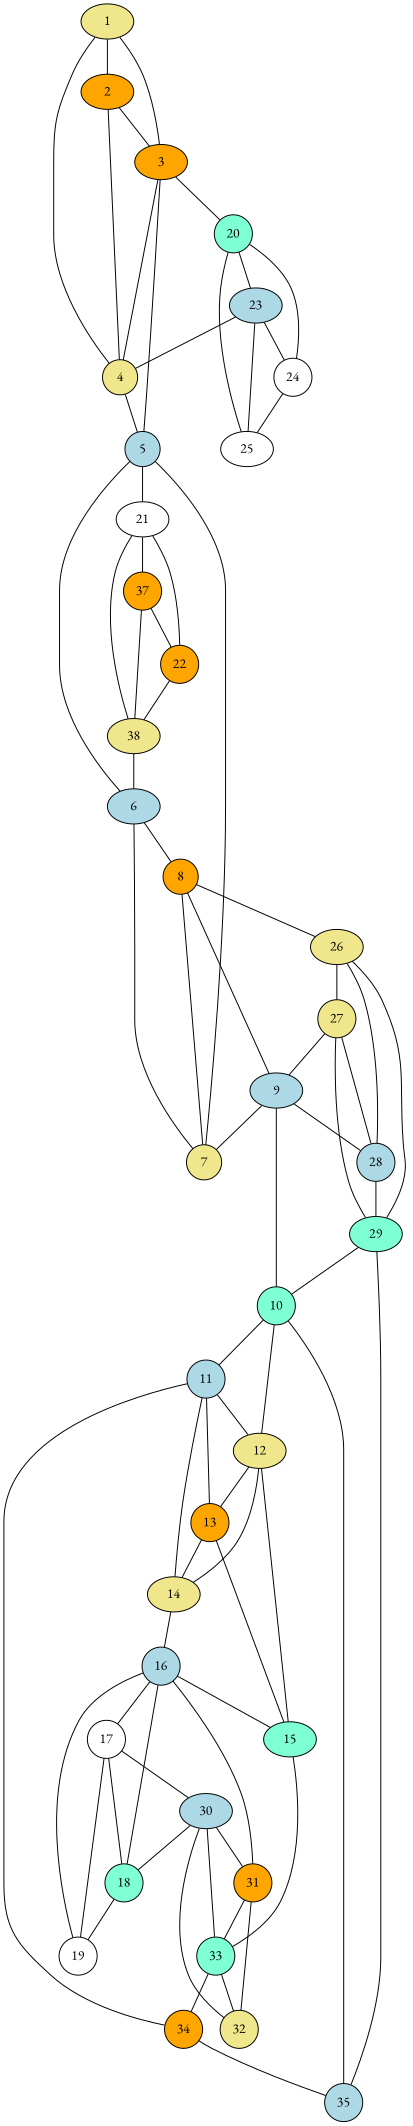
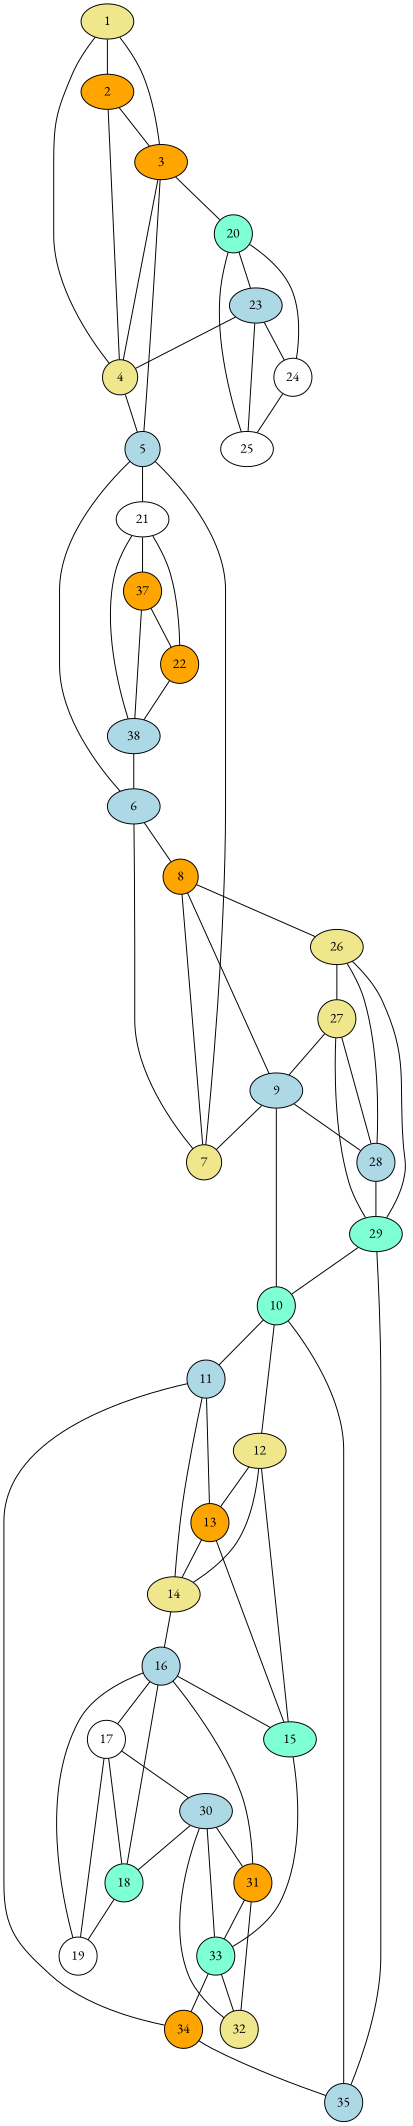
  graph {
    fontname="EB Garamond"
    node [aaLength=7 fillcolor=lightblue fontname="EB Garamond" shape=circle style=filled type=0]
    edge [distance0=4.0 fontname="EB Garamond" frequency=1 type0=1]
    1 [aaLength=19 fillcolor=khaki sequence=DLNNELKTRREKLANLREQ shape=ellipse]
    2 [aaLength=8 fillcolor=orange sequence=SDQLHAEF shape=ellipse]
    3 [fillcolor=orange sequence=NEELEAL shape=ellipse]
    4 [aaLength=4 fillcolor=khaki sequence=VYNE]
    20 [fillcolor=aquamarine sequence=EVAVAGR type=1]
    5 [aaLength=3 sequence=FKK]
    24 [fillcolor=white sequence=ASFVTLQ type=1]
    23 [sequence=RIQLYVA shape=ellipse type=1]
    25 [aaLength=8 fillcolor=white sequence=RMMTRRIM shape=ellipse type=1]
    6 [aaLength=4 sequence=ARYR shape=ellipse]
    21 [aaLength=10 fillcolor=white sequence=ILGAKGKLFK shape=ellipse type=1]
    8 [aaLength=24 fillcolor=orange sequence=DESRNTFKVRSQILSGIRQFMVNR]
    7 [fillcolor=khaki sequence=RYLDLIS]
    22 [aaLength=5 fillcolor=orange sequence=LSIHC type=1]
    37 [aaLength=5 fillcolor=orange sequence=ILGAK type=1]
    26 [aaLength=3 fillcolor=khaki sequence=ITH shape=ellipse type=1]
-   38 [aaLength=6 fillcolor=khaki sequence=ELRLLT shape=ellipse type=1]
+   38 [aaLength=6 sequence=ELRLLT shape=ellipse type=1]
    28 [aaLength=9 sequence=RVFEINRNF type=1]
    27 [aaLength=3 fillcolor=khaki sequence=DMY type=1]
    29 [aaLength=10 fillcolor=aquamarine sequence=EFTMMELYMA shape=ellipse type=1]
    9 [aaLength=9 sequence=ELYLKRLVV shape=ellipse]
    10 [aaLength=19 fillcolor=aquamarine sequence=YKDLIELTESLFRTLAQDI]
    35 [aaLength=4 sequence=EVTY type=1]
    11 [aaLength=8 sequence=MREAIKKY]
    12 [aaLength=5 fillcolor=khaki sequence=MADLD shape=ellipse]
    13 [aaLength=11 fillcolor=orange sequence=FDSAKAIAESI]
    14 [aaLength=12 fillcolor=khaki sequence=LGRIVTEIFEEV shape=ellipse]
    16 [aaLength=10 sequence=AEDQAQRFLD]
    15 [aaLength=3 fillcolor=aquamarine sequence=EAH shape=ellipse]
    33 [aaLength=4 fillcolor=aquamarine sequence=TFIT type=1]
    32 [aaLength=6 fillcolor=khaki sequence=RFEFFI type=1]
    34 [aaLength=4 fillcolor=orange sequence=EKLT type=1]
    17 [aaLength=9 fillcolor=white sequence=EDYVTALEH]
    18 [aaLength=9 fillcolor=aquamarine sequence=IDRMVMLFT]
    30 [sequence=TAGLGIG shape=ellipse type=1]
    19 [aaLength=4 fillcolor=white sequence=IRDV]
    31 [aaLength=8 fillcolor=orange sequence=REIGNGFS type=1]
    1 -- 2 [distance0=46.7981]
    1 -- 3 [distance0=59.95954 type0=2]
    1 -- 4 [distance0=96.2109 type0=3]
    2 -- 3 [distance0=16.41792 distance1=4.0 frequency=2 type1=4]
    2 -- 4 [distance0=66.304 type0=3]
    3 -- 4 [distance0=55.77221 type0=2]
    3 -- 20 [distance0=2.0 type0=4]
    4 -- 5 [distance0=7.744157 distance1=1.0 frequency=2 type1=4]
    20 -- 24 [distance0=16.0 type0=2]
    20 -- 23 [distance0=27.0 type0=3]
    20 -- 25 [distance0=6.0 distance1=0.0 frequency=2 type1=5]
    5 -- 3 [distance0=61.64029 type0=3]
    5 -- 6 [distance0=60.04935 type0=2]
    5 -- 21 [distance0=5.0 type0=4]
    24 -- 25 [distance0=10.0]
    23 -- 4 [distance0=7.0 type0=4]
    23 -- 24 [distance0=11.0]
    23 -- 25 [distance0=21.0 type0=2]
    6 -- 8 [distance0=21.97015 type0=2]
    6 -- 7 [distance0=7.058887 distance1=1.0 frequency=2 type1=4]
    21 -- 22 [distance0=15.0 type0=2]
    21 -- 37 [distance0=0.0 distance1=0.0 frequency=2 type1=5]
    8 -- 7 [distance0=17.68554]
    8 -- 26 [distance0=22.0 type0=4]
    7 -- 5 [distance0=62.62603 type0=3]
    22 -- 38 [distance0=6.0 distance1=1.0 frequency=2 type1=4]
    37 -- 22 [distance0=15.0 distance1=10.0 frequency=2 type0=2 type1=4]
    37 -- 38 [distance0=21.0 type0=3]
    26 -- 28 [distance0=30.0 type0=2]
    26 -- 27 [distance0=9.0 distance1=6.0 frequency=2 type1=4]
    26 -- 29 [distance0=50.0 type0=3]
    38 -- 6 [distance0=17.0 type0=4]
    38 -- 21 [distance0=21.0 type0=2]
    28 -- 29 [distance0=20.0 distance1=11.0 frequency=2 type1=4]
    27 -- 28 [distance0=21.0 type0=2]
    27 -- 29 [distance0=41.0 type0=3]
    27 -- 9 [distance0=5.0 type0=4]
    29 -- 10 [distance0=3.0 type0=4]
    29 -- 35 [distance0=36.0 type0=2]
    9 -- 8 [distance0=66.25021 type0=2]
    9 -- 7 [distance0=75.63522 type0=3]
    9 -- 28 [type0=4]
    9 -- 10 [distance0=48.82153]
    10 -- 35 [type0=4]
    10 -- 11 [distance0=46.72486]
    10 -- 12 [distance0=65.59441 type0=3]
-   11 -- 12 [distance0=20.07289 distance1=5.0 frequency=2 type1=4]
    11 -- 13 [distance0=26.52542 type0=2]
    11 -- 14 [distance0=40.11136 type0=3]
    12 -- 13 [distance0=10.00038 distance1=1.0 frequency=2 type1=4]
    12 -- 14 [distance0=29.08241 type0=3]
    13 -- 14 [distance0=23.2135 distance1=9.0 frequency=2 type0=2 type1=4]
    14 -- 16 [distance0=16.53616 distance1=1.0 frequency=2 type1=4]
    16 -- 15 [distance0=53.18742 type0=3]
    16 -- 17 [distance0=26.79973 distance1=16.0 frequency=2 type1=4]
    16 -- 18 [distance0=53.06369 type0=2]
    15 -- 12 [distance0=44.921 type0=3]
    15 -- 13 [distance0=39.65618 type0=2]
    15 -- 33 [type0=4]
    33 -- 32 [distance0=25.0 distance1=21.0 frequency=2 type1=4]
    33 -- 34 [distance0=63.0 type0=3]
    34 -- 35 [distance0=15.0 type0=2]
    34 -- 11 [distance0=0.0 type0=5]
    17 -- 18 [distance0=28.32343 type0=2]
    17 -- 30 [type0=4]
    18 -- 19 [distance0=16.80245 distance1=4.0 frequency=2 type1=4]
    30 -- 33 [distance0=84.0 type0=3]
    30 -- 32 [distance0=59.0 type0=2]
    30 -- 18 [distance0=0.0 type0=5]
    30 -- 31 [distance0=51.0]
    19 -- 16 [distance0=64.31954 type0=3]
    19 -- 17 [distance0=38.27964 type0=2]
    31 -- 16 [type0=4]
    31 -- 33 [distance0=33.0 type0=2]
    31 -- 32 [distance0=8.0]
  }
